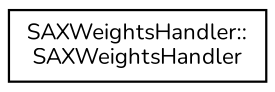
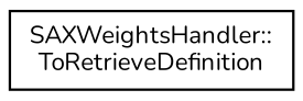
  digraph {
    rankdir=LR
    fontname=Nunito
-   n1 [color=black fillcolor=white fontname=Nunito fontsize=10 height=0.2 label="SAXWeightsHandler::\lSAXWeightsHandler" shape=record style=filled width=0.4]
+   n1 [color=black fillcolor=white fontname=Nunito fontsize=10 height=0.2 label="SAXWeightsHandler::\lToRetrieveDefinition" shape=record style=filled width=0.4]
  }
